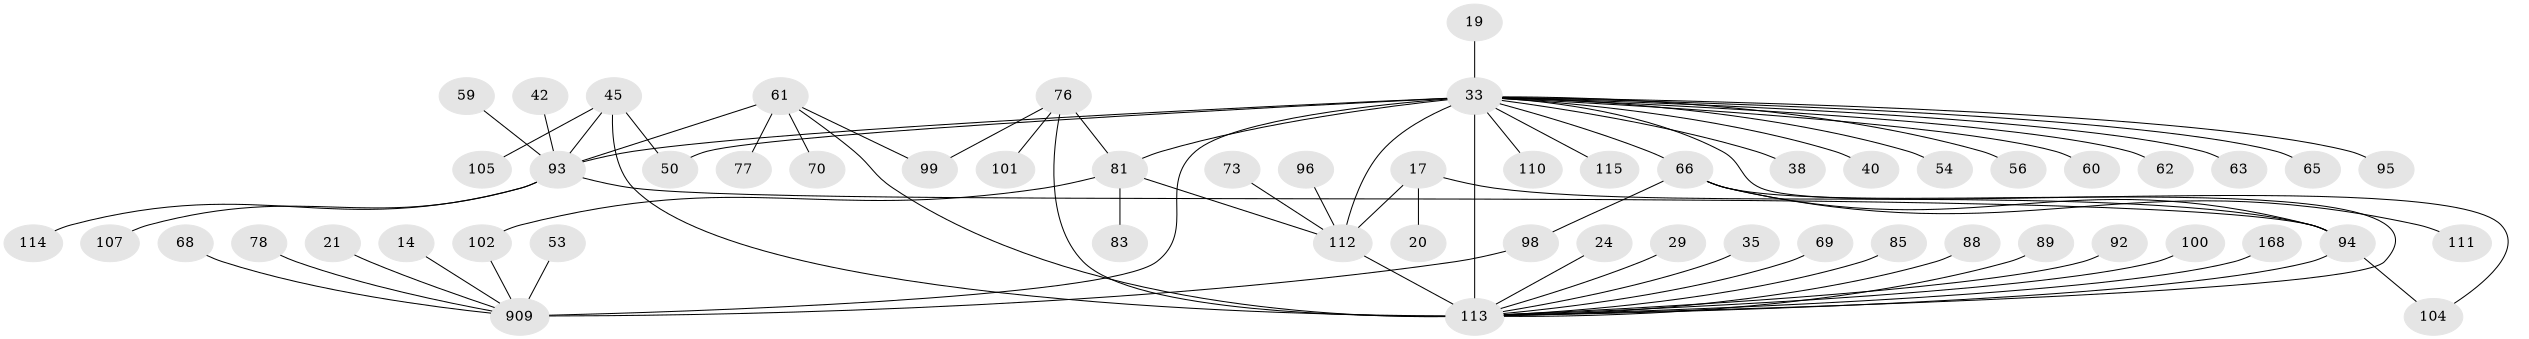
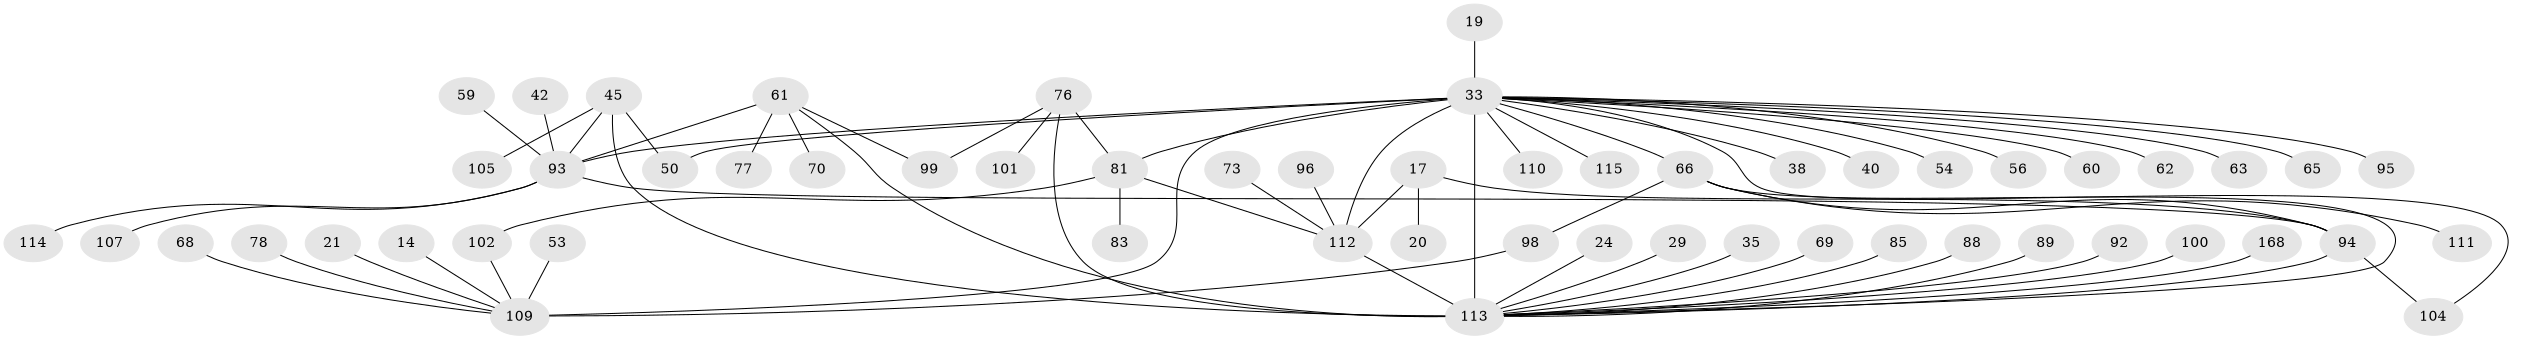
  graph {
    node [color=gray90 style=filled]
-   109 [super="+91+67" label=909]
+   109 [super="+91+67"]
    14
    17
    20
    94 [super="+75+84"]
    112 [super="+71+106"]
    113 [super="+82+44+97+90"]
    104
    33 [super="+3+8"]
    38
    40
    50
    54
    56
    60 [super="+10"]
    62
    63
    65
    66 [super="+51"]
    81 [super="+55+80"]
    93 [super="+74"]
    95
    110
    115
    19
    21
    24
    29
    98 [super="+57"]
    111
    83 [super="+46"]
    102 [super="+86"]
    107 [super="+103"]
    114
    n35 [label=35]
    42
    45 [super="+2"]
    105
    53
    59
    61 [super="+52"]
    70
    77
    99
    68
    69 [super="+12"]
    73
    76
    101
    78 [super="+31"]
    85
    88
    89
    92 [super="+58"]
    96
    100
    n57 [label=168]
    14 -- 109
    17 -- 20
    17 -- 94
    17 -- 112 [weight=2]
    94 -- 113 [weight=2]
    94 -- 104
    112 -- 113 [weight=7]
    33 -- 109 [weight=3]
    33 -- 112 [weight=3]
    33 -- 113 [weight=9]
    33 -- 104
    33 -- 38
    33 -- 40
    33 -- 50
    33 -- 54
    33 -- 56
    33 -- 60
    33 -- 62
    33 -- 63
    33 -- 65 [weight=2]
    33 -- 66 [weight=2]
    33 -- 81 [weight=2]
    33 -- 93 [weight=3]
    33 -- 95
    33 -- 110
    33 -- 115
    66 -- 94
    66 -- 113
    66 -- 98
    66 -- 111
    81 -- 112
    81 -- 83
    81 -- 102
    93 -- 94 [weight=2]
    93 -- 107
    93 -- 114
    19 -- 33
    21 -- 109
    24 -- 113
    29 -- 113
    98 -- 109
    102 -- 109
    n35 -- 113
    42 -- 93
    45 -- 113 [weight=5]
    45 -- 50
    45 -- 93
    45 -- 105
    53 -- 109
    59 -- 93
    61 -- 113
    61 -- 93 [weight=2]
    61 -- 70
    61 -- 77
    61 -- 99
    68 -- 109
    69 -- 113
    73 -- 112
    76 -- 113 [weight=2]
    76 -- 81
    76 -- 99
    76 -- 101
    78 -- 109
    85 -- 113
    88 -- 113
    89 -- 113
    92 -- 113
    96 -- 112
    100 -- 113
    n57 -- 113
  }
